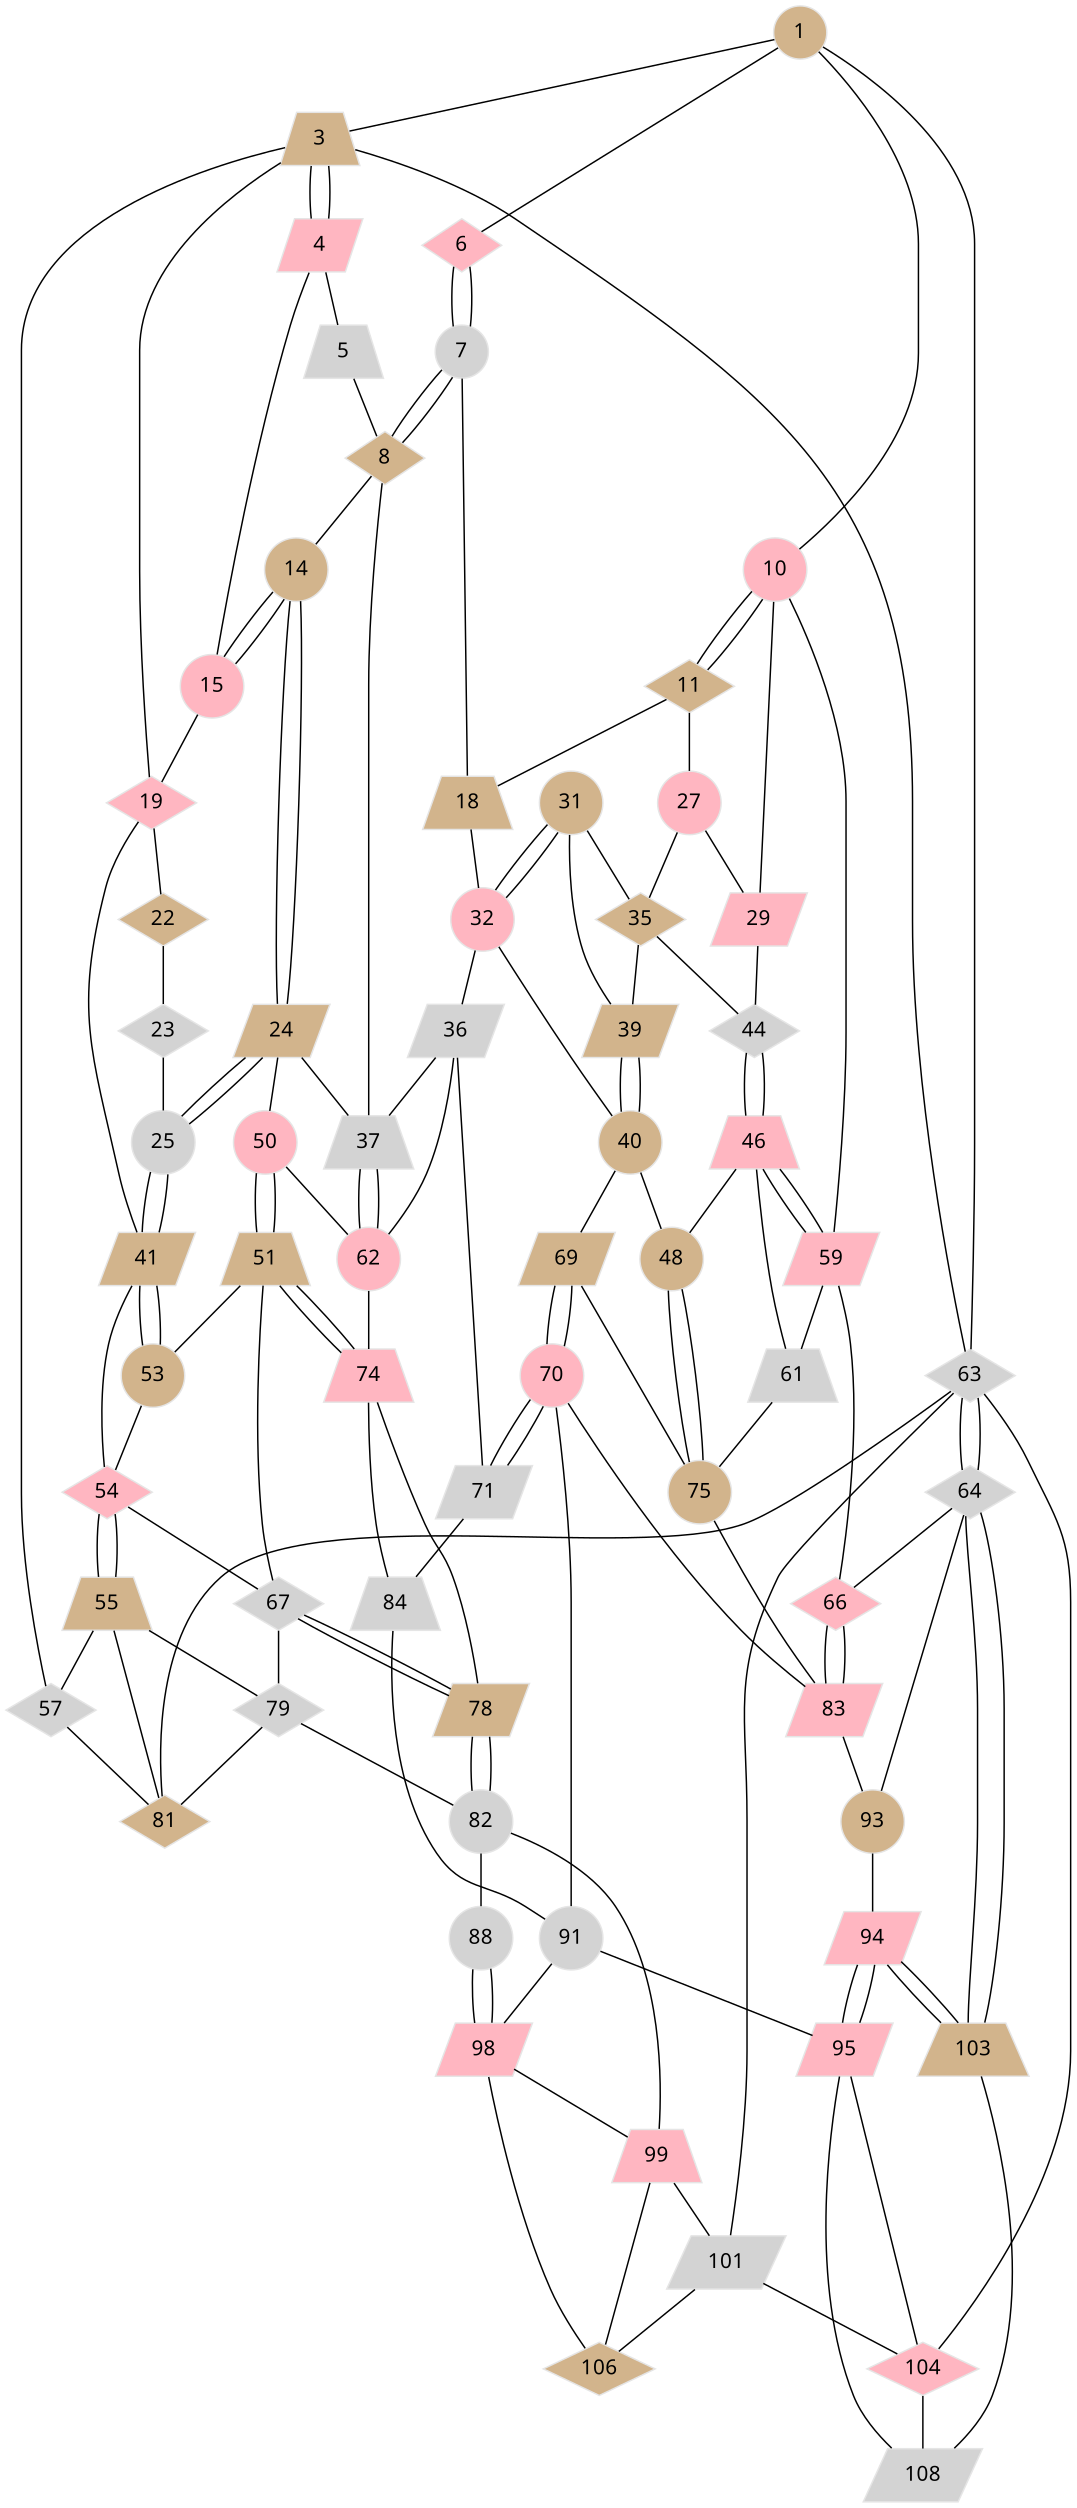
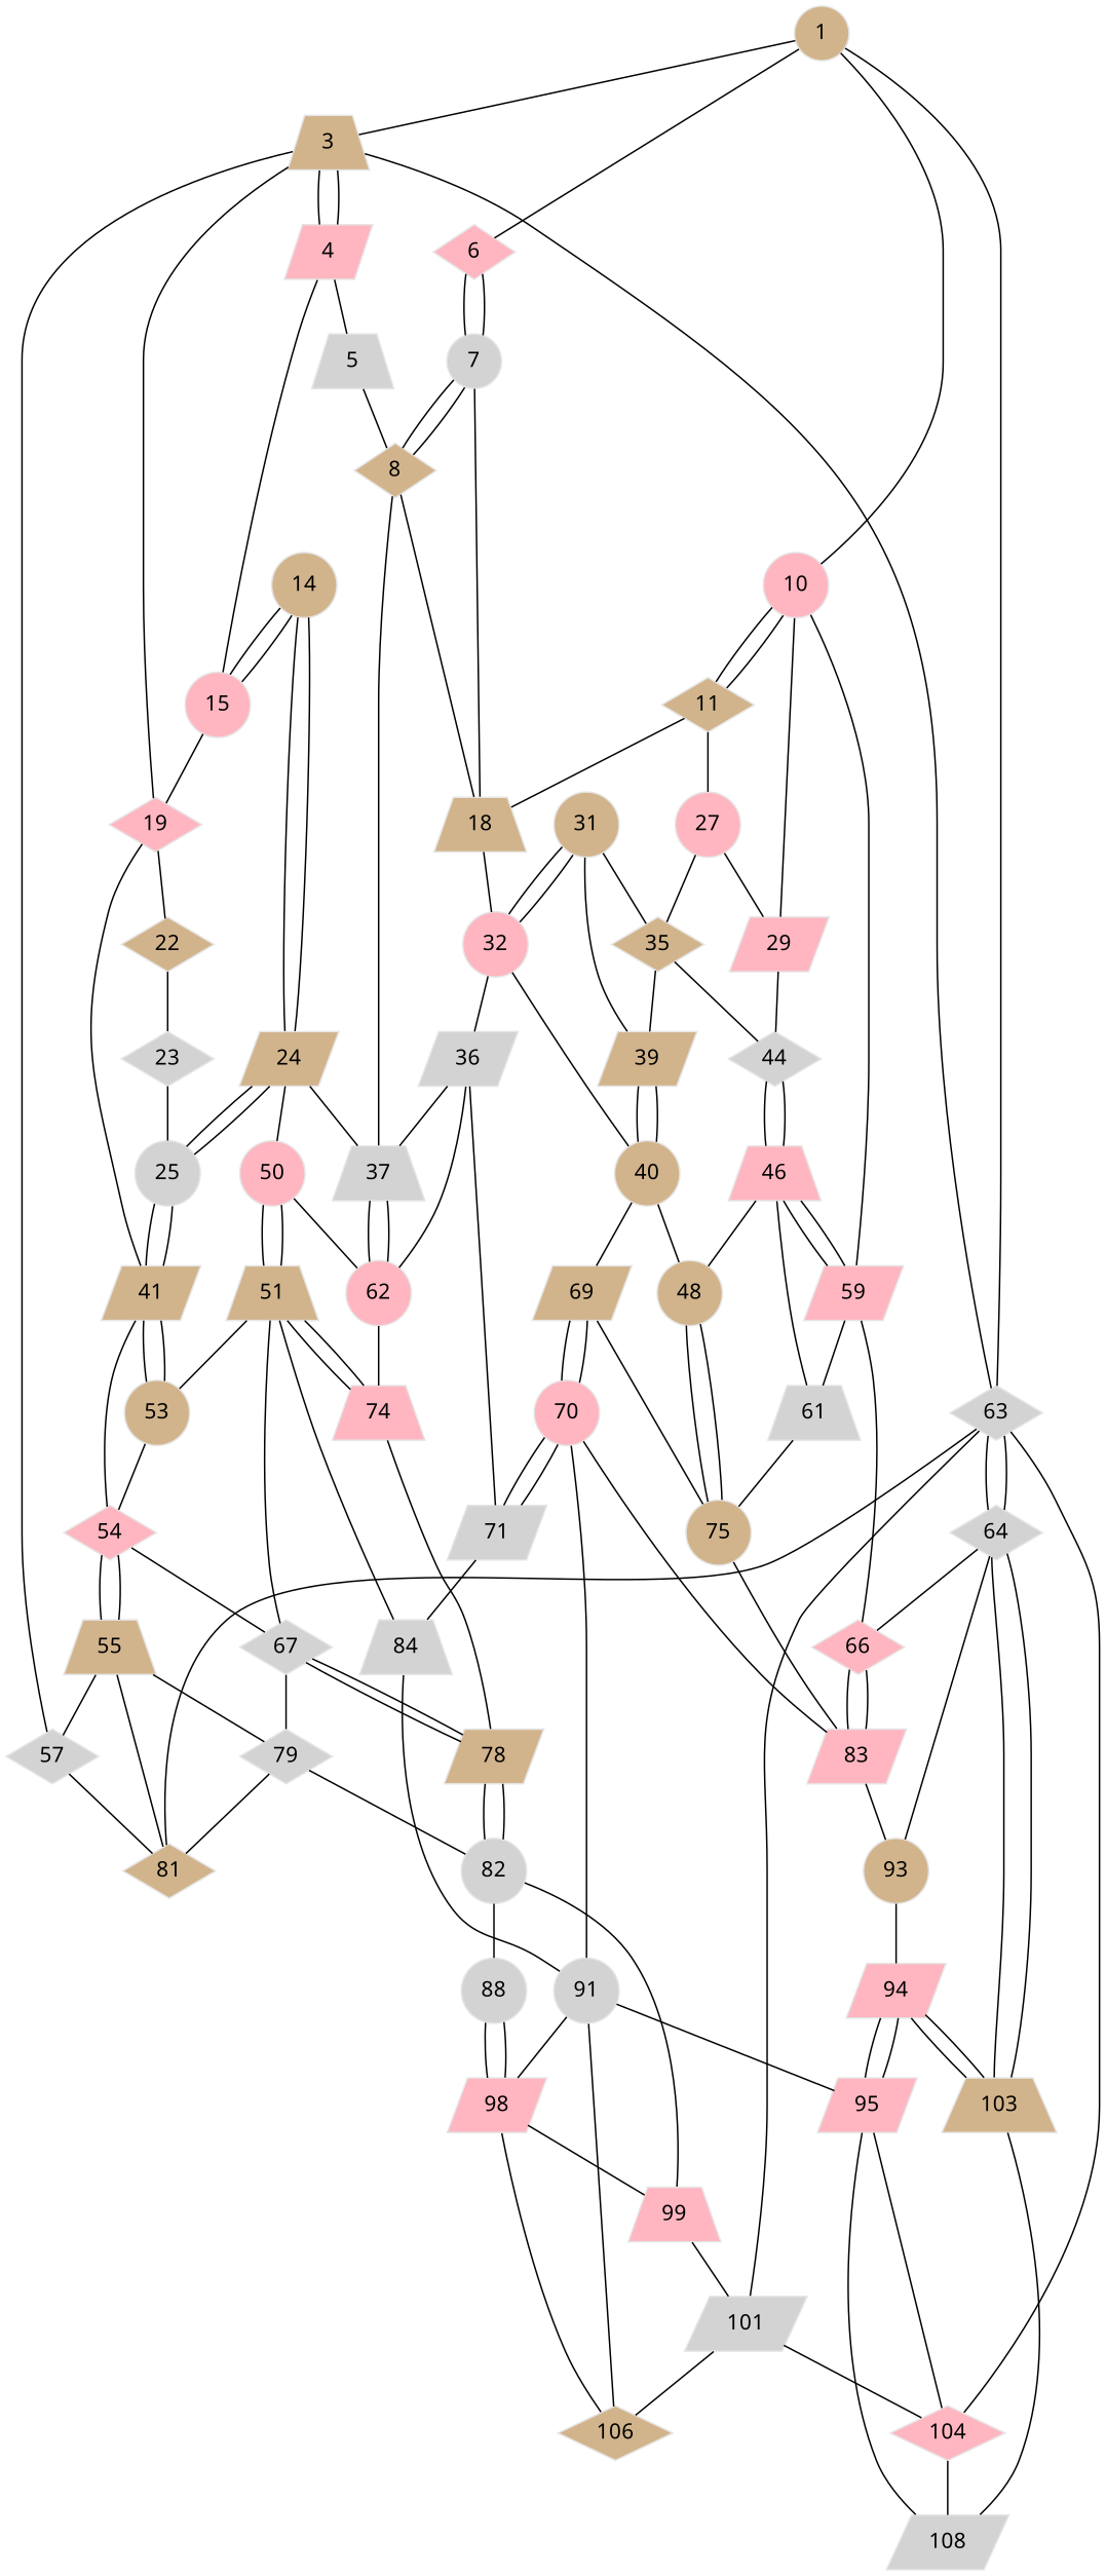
  graph {
    fontname="Noto Sans"
    node [color=gray90 fillcolor=tan fontname="Noto Sans" shape=circle style=filled]
    edge [fontname="Noto Sans"]
    1 [super="+2"]
    3 [shape=trapezium super="+21"]
    6 [fillcolor=lightpink shape=diamond]
    10 [fillcolor=lightpink super="+30"]
    63 [fillcolor=lightgrey shape=diamond super="+86"]
    4 [fillcolor=lightpink shape=parallelogram]
    19 [fillcolor=lightpink shape=diamond super="+20"]
    57 [fillcolor=lightgrey shape=diamond]
    7 [fillcolor=lightgrey super="+13"]
    11 [shape=diamond super="+17"]
    29 [fillcolor=lightpink shape=parallelogram]
    59 [fillcolor=lightpink shape=parallelogram super="+60"]
    81 [shape=diamond super="+85"]
    64 [fillcolor=lightgrey shape=diamond super="+65"]
    101 [fillcolor=lightgrey shape=parallelogram super="+105"]
    104 [fillcolor=lightpink shape=diamond super="+110"]
    5 [fillcolor=lightgrey shape=trapezium]
    15 [fillcolor=lightpink super="+16"]
    22 [shape=diamond]
    41 [shape=parallelogram super="+42"]
    8 [shape=diamond super="+9"]
    14
    37 [fillcolor=lightgrey shape=trapezium super="+38"]
    18 [shape=trapezium]
    32 [fillcolor=lightpink super="+33"]
    24 [shape=parallelogram super="+45"]
    62 [fillcolor=lightpink super="+73"]
    27 [fillcolor=lightpink super="+28"]
    44 [fillcolor=lightgrey shape=diamond]
    61 [fillcolor=lightgrey shape=trapezium]
    66 [fillcolor=lightpink shape=diamond]
    35 [shape=diamond super="+43"]
    25 [fillcolor=lightgrey]
    50 [fillcolor=lightpink]
    36 [fillcolor=lightgrey shape=parallelogram super="+72"]
    40 [super="+49"]
    23 [fillcolor=lightgrey shape=diamond super="+26"]
    53
    54 [fillcolor=lightpink shape=diamond super="+58"]
    51 [shape=trapezium super="+52"]
    31 [super="+34"]
    39 [shape=parallelogram]
    46 [fillcolor=lightpink shape=trapezium super="+47"]
    71 [fillcolor=lightgrey shape=parallelogram]
    48
    69 [shape=parallelogram]
    74 [fillcolor=lightpink shape=trapezium super="+77"]
    84 [fillcolor=lightgrey shape=trapezium super="+87"]
    75 [super="+76"]
    70 [fillcolor=lightpink super="+90"]
    67 [fillcolor=lightgrey shape=diamond super="+68"]
    55 [shape=trapezium super="+56"]
    83 [fillcolor=lightpink shape=parallelogram super="+92"]
    79 [fillcolor=lightgrey shape=diamond super="+80"]
    78 [shape=parallelogram]
    82 [fillcolor=lightgrey super="+89"]
    93
    103 [shape=trapezium super="+107"]
    106 [shape=diamond]
    108 [fillcolor=lightgrey shape=parallelogram super="+109"]
    94 [fillcolor=lightpink shape=parallelogram]
    91 [fillcolor=lightgrey super="+97"]
    98 [fillcolor=lightpink shape=parallelogram super="+102"]
    95 [fillcolor=lightpink shape=parallelogram super="+96"]
    88 [fillcolor=lightgrey]
    99 [fillcolor=lightpink shape=trapezium super="+100"]
    1 -- 3
    1 -- 6
    1 -- 10
    1 -- 63
    3 -- 63
    3 -- 4
    3 -- 4
    3 -- 19
    3 -- 57
    6 -- 7
    6 -- 7
    10 -- 11
    10 -- 11
    10 -- 29
    10 -- 59
    63 -- 81
    63 -- 64
    63 -- 64
    63 -- 101
    63 -- 104
    4 -- 5
    4 -- 15
    19 -- 22
    19 -- 41
    57 -- 81
    7 -- 8
    7 -- 8
    7 -- 18
    11 -- 18
    11 -- 27
    29 -- 44
    59 -- 61
    59 -- 66
    64 -- 66
    64 -- 93
    64 -- 103
    64 -- 103
    101 -- 104
    101 -- 106
    104 -- 108
    5 -- 8
    15 -- 19
    22 -- 23 [weight=2]
    41 -- 53
    41 -- 53
    41 -- 54
-   8 -- 14
+   8 -- 18
    8 -- 37
    14 -- 15
    14 -- 15
    14 -- 24
    14 -- 24
    37 -- 62
    37 -- 62
    18 -- 32
    32 -- 36
    32 -- 40
    24 -- 37
    24 -- 25
    24 -- 25
    24 -- 50
    62 -- 74
    27 -- 29
    27 -- 35
    44 -- 46
    44 -- 46
    61 -- 75
    66 -- 83
    66 -- 83
    35 -- 44
    35 -- 39
    25 -- 41
    25 -- 41
    50 -- 62
    50 -- 51
    50 -- 51
    36 -- 37
    36 -- 62
    36 -- 71
    40 -- 48
    40 -- 69
    23 -- 25
    53 -- 54
    54 -- 67
    54 -- 55
    54 -- 55
    51 -- 53
    51 -- 74
    51 -- 74
    51 -- 67
    31 -- 32
    31 -- 32
    31 -- 35
    31 -- 39
    39 -- 40
    39 -- 40
    46 -- 59
    46 -- 59
    46 -- 61
    46 -- 48
    71 -- 84
    48 -- 75
    48 -- 75
    69 -- 75
    69 -- 70
    69 -- 70
-   74 -- 84
+   51 -- 84
    74 -- 78
    84 -- 91
    75 -- 83
    70 -- 71
    70 -- 71
    70 -- 83
    70 -- 91
    67 -- 79
    67 -- 78
    67 -- 78
    55 -- 57
    55 -- 81
    55 -- 79
    83 -- 93
    79 -- 81
    79 -- 82
    78 -- 82
    78 -- 82
    82 -- 88
    82 -- 99
    93 -- 94
    103 -- 108
    94 -- 103
    94 -- 103
    94 -- 95
    94 -- 95
    91 -- 98
    91 -- 95
    98 -- 106
    98 -- 99
    95 -- 104
    95 -- 108
    88 -- 98
    88 -- 98
    99 -- 101
-   99 -- 106
+   91 -- 106
  }
